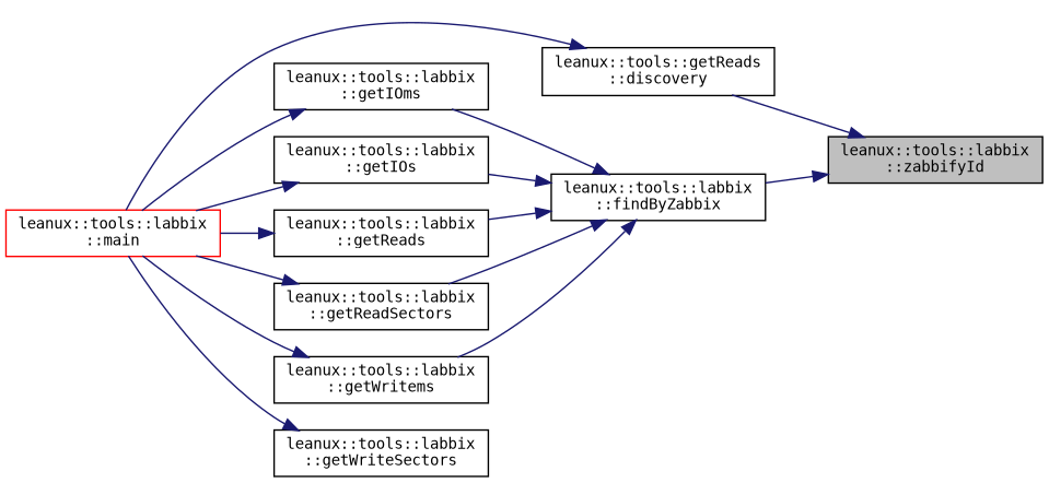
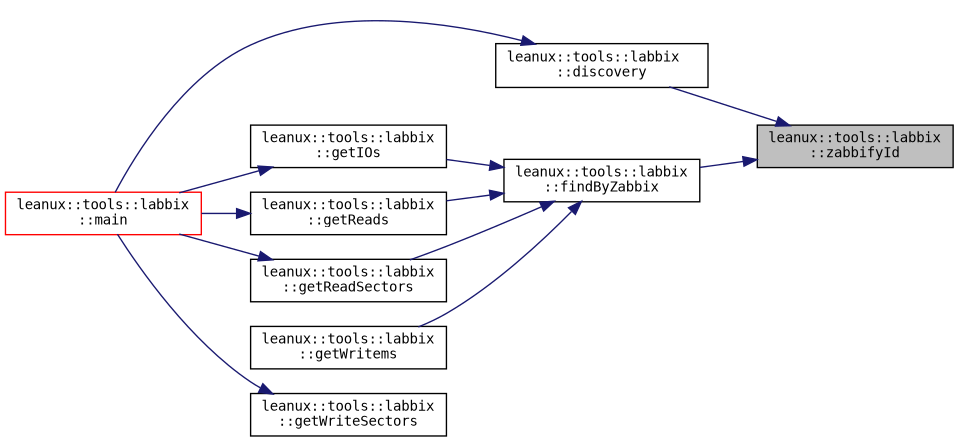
  digraph {
    fontname="DejaVu Sans Mono"
    rankdir=RL
    node [color=black fontname="DejaVu Sans Mono" fontsize=10 shape=record]
    edge [color=midnightblue dir=back fontname="DejaVu Sans Mono" fontsize=10 labelfontname=Helvetica labelfontsize=10 style=solid]
    n1 [fillcolor=grey75 fontcolor=black height=0.2 label="leanux::tools::labbix\l::zabbifyId" style=filled width=0.4]
-   n2 [height=0.2 label="leanux::tools::getReads\l::discovery" width=0.4]
+   n2 [height=0.2 label="leanux::tools::labbix\l::discovery" width=0.4]
    n3 [height=0.2 label="leanux::tools::labbix\l::findByZabbix" width=0.4]
    n4 [color=red height=0.2 label="leanux::tools::labbix\l::main" width=0.4]
-   n5 [height=0.2 label="leanux::tools::labbix\l::getIOms" width=0.4]
    n6 [height=0.2 label="leanux::tools::labbix\l::getIOs" width=0.4]
    n7 [height=0.2 label="leanux::tools::labbix\l::getReads" width=0.4]
    n8 [height=0.2 label="leanux::tools::labbix\l::getReadSectors" width=0.4]
    n9 [height=0.2 label="leanux::tools::labbix\l::getWritems" width=0.4]
    n10 [height=0.2 label="leanux::tools::labbix\l::getWriteSectors" width=0.4]
    n1 -> n2
    n1 -> n3
    n2 -> n4
-   n3 -> n5
    n3 -> n6
    n3 -> n7
    n3 -> n8
    n3 -> n9
-   n5 -> n4
    n6 -> n4
    n7 -> n4
    n8 -> n4
-   n9 -> n4
    n10 -> n4
  }
